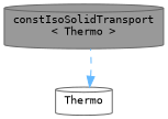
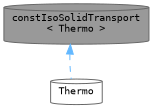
  digraph {
    fontname="DejaVu Sans Mono"
    node [color=gray40 fontname="DejaVu Sans Mono" fontsize=10 shape=cylinder style=filled]
    n1 [fillcolor=grey60 fontcolor=black height=0.2 label="constIsoSolidTransport\l\< Thermo \>" width=0.4]
    n2 [fillcolor=white height=0.2 label=Thermo width=0.4]
-   n2 -> n1 [color=steelblue1 dir=back fontname="DejaVu Sans Mono" fontsize=10 labelfontname=Helvetica labelfontsize=10 style=dashed]
+   n1 -> n2 [color=steelblue1 dir=back fontname="DejaVu Sans Mono" fontsize=10 labelfontname=Helvetica labelfontsize=10 style=dashed]
  }
